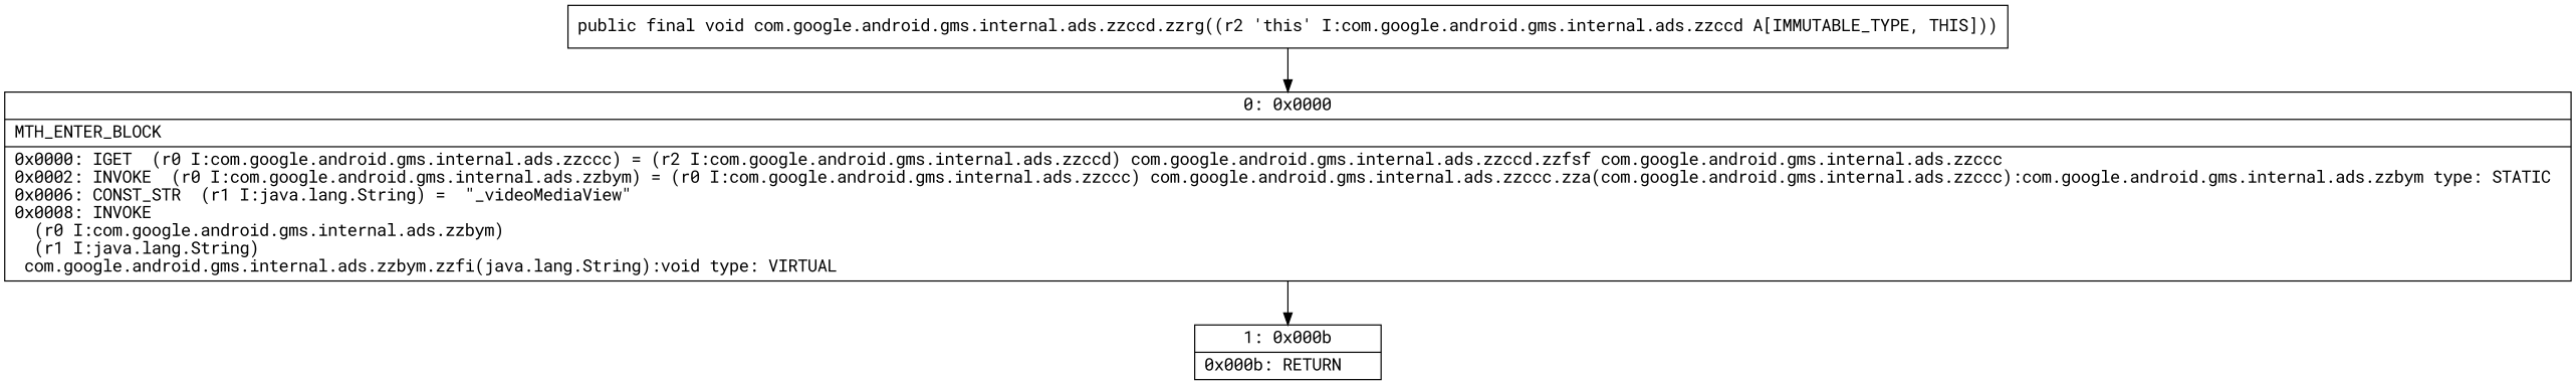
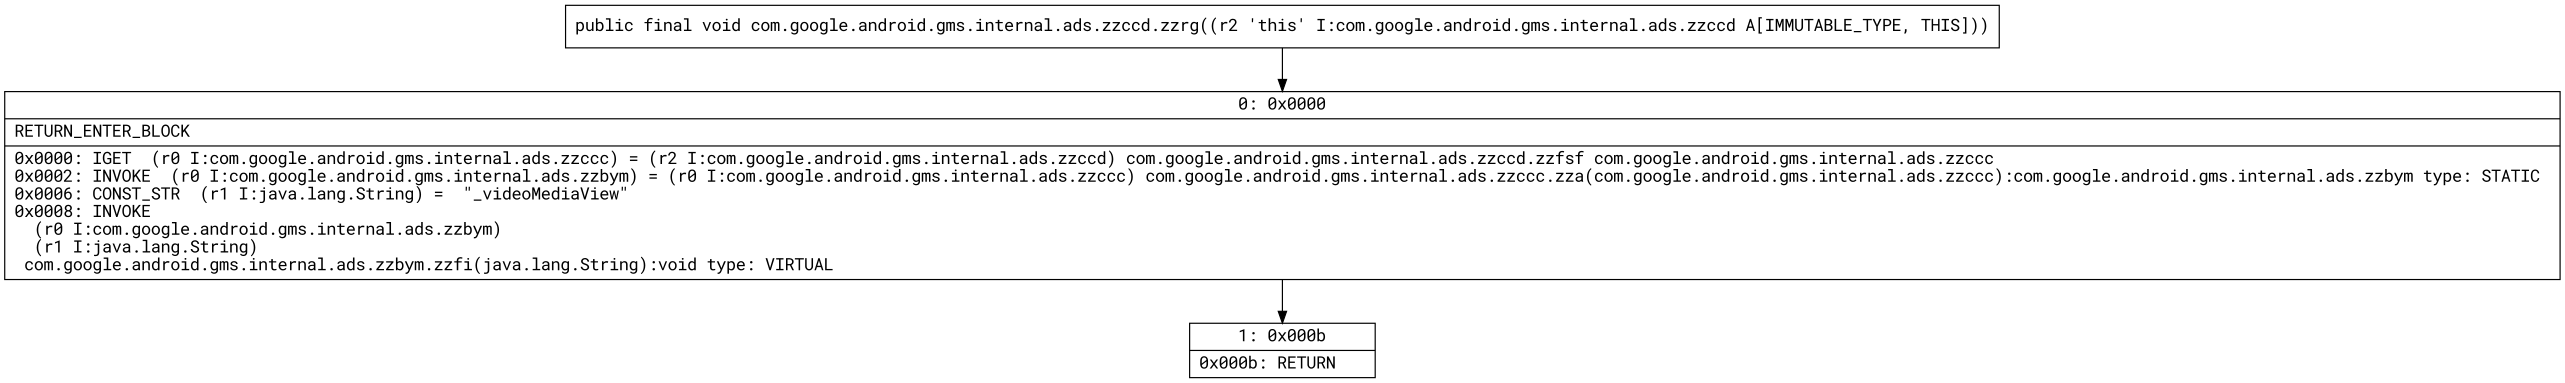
  digraph {
    fontname="Roboto Mono"
    node [shape=record fontname="Roboto Mono"]
    edge [fontname="Roboto Mono"]
-   n1 [label="{0\:\ 0x0000|MTH_ENTER_BLOCK\l|0x0000: IGET  (r0 I:com.google.android.gms.internal.ads.zzccc) = (r2 I:com.google.android.gms.internal.ads.zzccd) com.google.android.gms.internal.ads.zzccd.zzfsf com.google.android.gms.internal.ads.zzccc \l0x0002: INVOKE  (r0 I:com.google.android.gms.internal.ads.zzbym) = (r0 I:com.google.android.gms.internal.ads.zzccc) com.google.android.gms.internal.ads.zzccc.zza(com.google.android.gms.internal.ads.zzccc):com.google.android.gms.internal.ads.zzbym type: STATIC \l0x0006: CONST_STR  (r1 I:java.lang.String) =  \"_videoMediaView\" \l0x0008: INVOKE  \l  (r0 I:com.google.android.gms.internal.ads.zzbym)\l  (r1 I:java.lang.String)\l com.google.android.gms.internal.ads.zzbym.zzfi(java.lang.String):void type: VIRTUAL \l}"]
+   n1 [label="{0\:\ 0x0000|RETURN_ENTER_BLOCK\l|0x0000: IGET  (r0 I:com.google.android.gms.internal.ads.zzccc) = (r2 I:com.google.android.gms.internal.ads.zzccd) com.google.android.gms.internal.ads.zzccd.zzfsf com.google.android.gms.internal.ads.zzccc \l0x0002: INVOKE  (r0 I:com.google.android.gms.internal.ads.zzbym) = (r0 I:com.google.android.gms.internal.ads.zzccc) com.google.android.gms.internal.ads.zzccc.zza(com.google.android.gms.internal.ads.zzccc):com.google.android.gms.internal.ads.zzbym type: STATIC \l0x0006: CONST_STR  (r1 I:java.lang.String) =  \"_videoMediaView\" \l0x0008: INVOKE  \l  (r0 I:com.google.android.gms.internal.ads.zzbym)\l  (r1 I:java.lang.String)\l com.google.android.gms.internal.ads.zzbym.zzfi(java.lang.String):void type: VIRTUAL \l}"]
    n2 [label="{1\:\ 0x000b|0x000b: RETURN   \l}"]
    n3 [label="{public final void com.google.android.gms.internal.ads.zzccd.zzrg((r2 'this' I:com.google.android.gms.internal.ads.zzccd A[IMMUTABLE_TYPE, THIS])) }"]
    n1 -> n2
    n3 -> n1
  }
